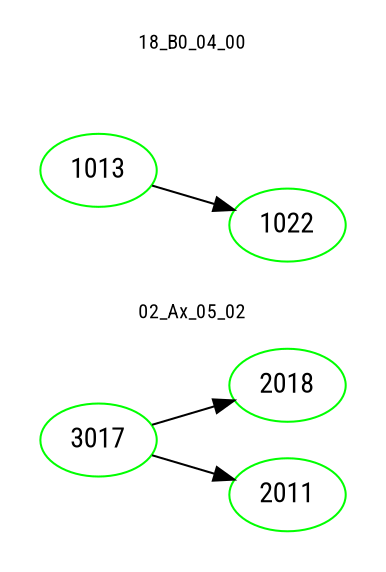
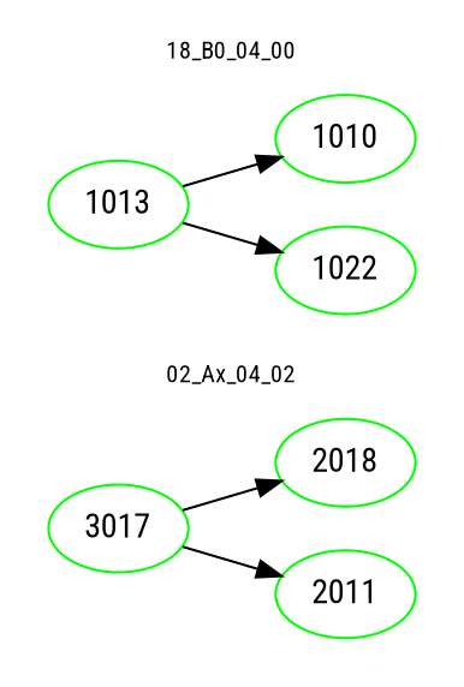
  digraph {
    fontname="Roboto Condensed"
    rankdir=LR
    node [color=green fontname="Roboto Condensed"]
    edge [color=black fontname="Roboto Condensed"]
    n1 [label=3017]
    n2 [label=2011]
    n3 [label=2018]
    n4 [label=1013]
    n5 [label=1022]
+   n6 [label=1010]
    subgraph cluster_1 {
      color=white
      fontsize=10
-     label="02_Ax_05_02"
+     label="02_Ax_04_02"
      n1
      n2
      n3
    }
    subgraph cluster_2 {
      color=white
      fontsize=10
      label="18_B0_04_00"
      n4
      n5
+     n6
    }
    n1 -> n2
    n1 -> n3
    n4 -> n5
+   n4 -> n6
  }
